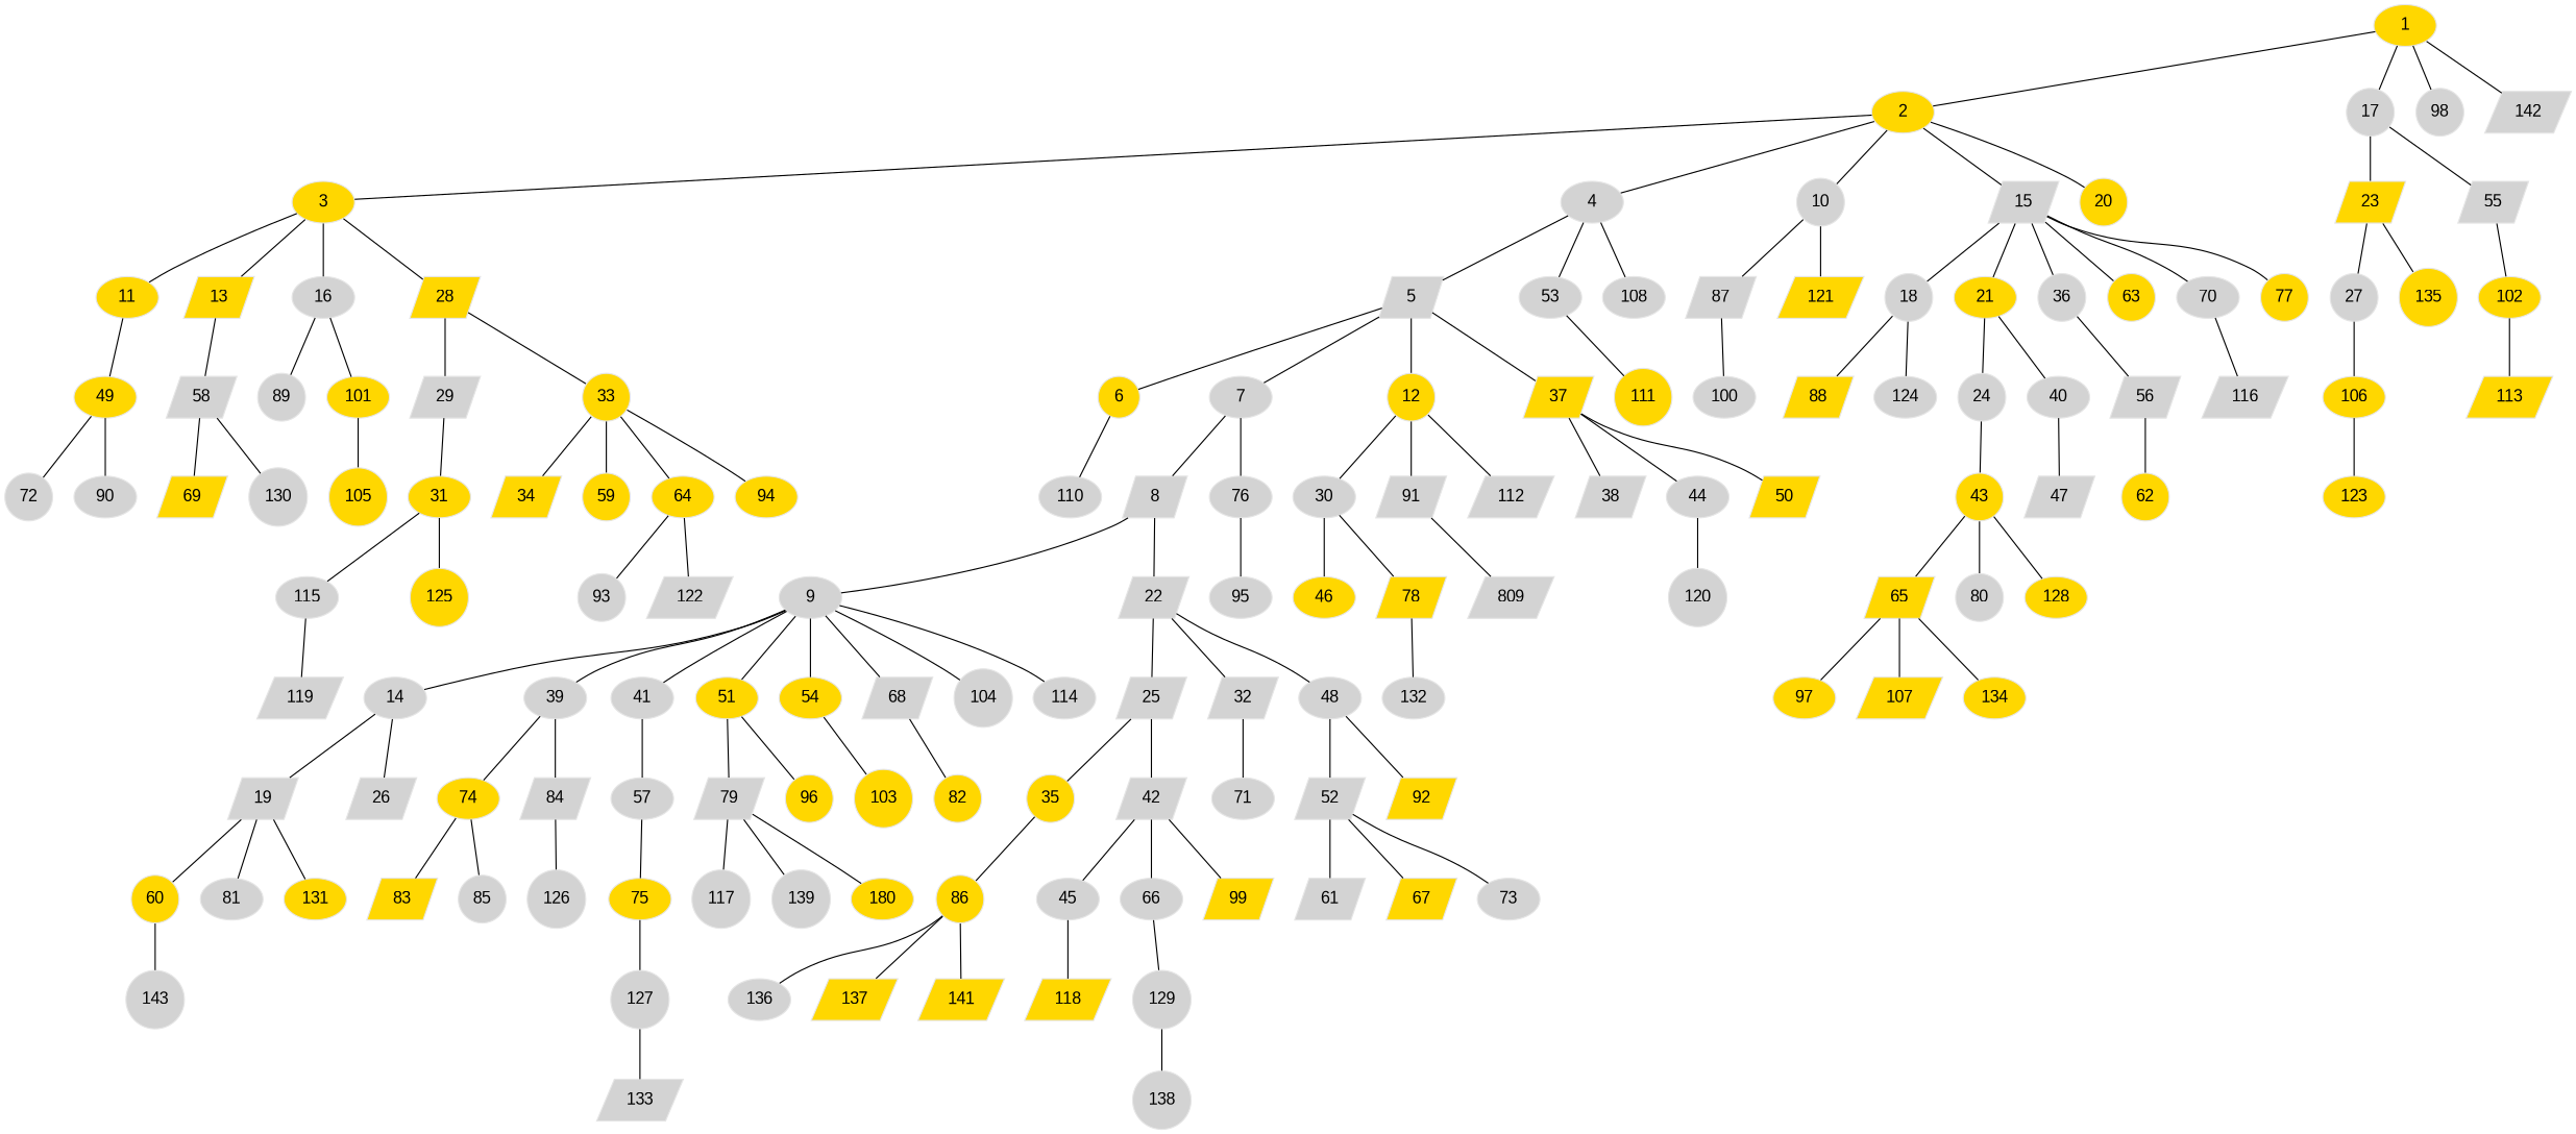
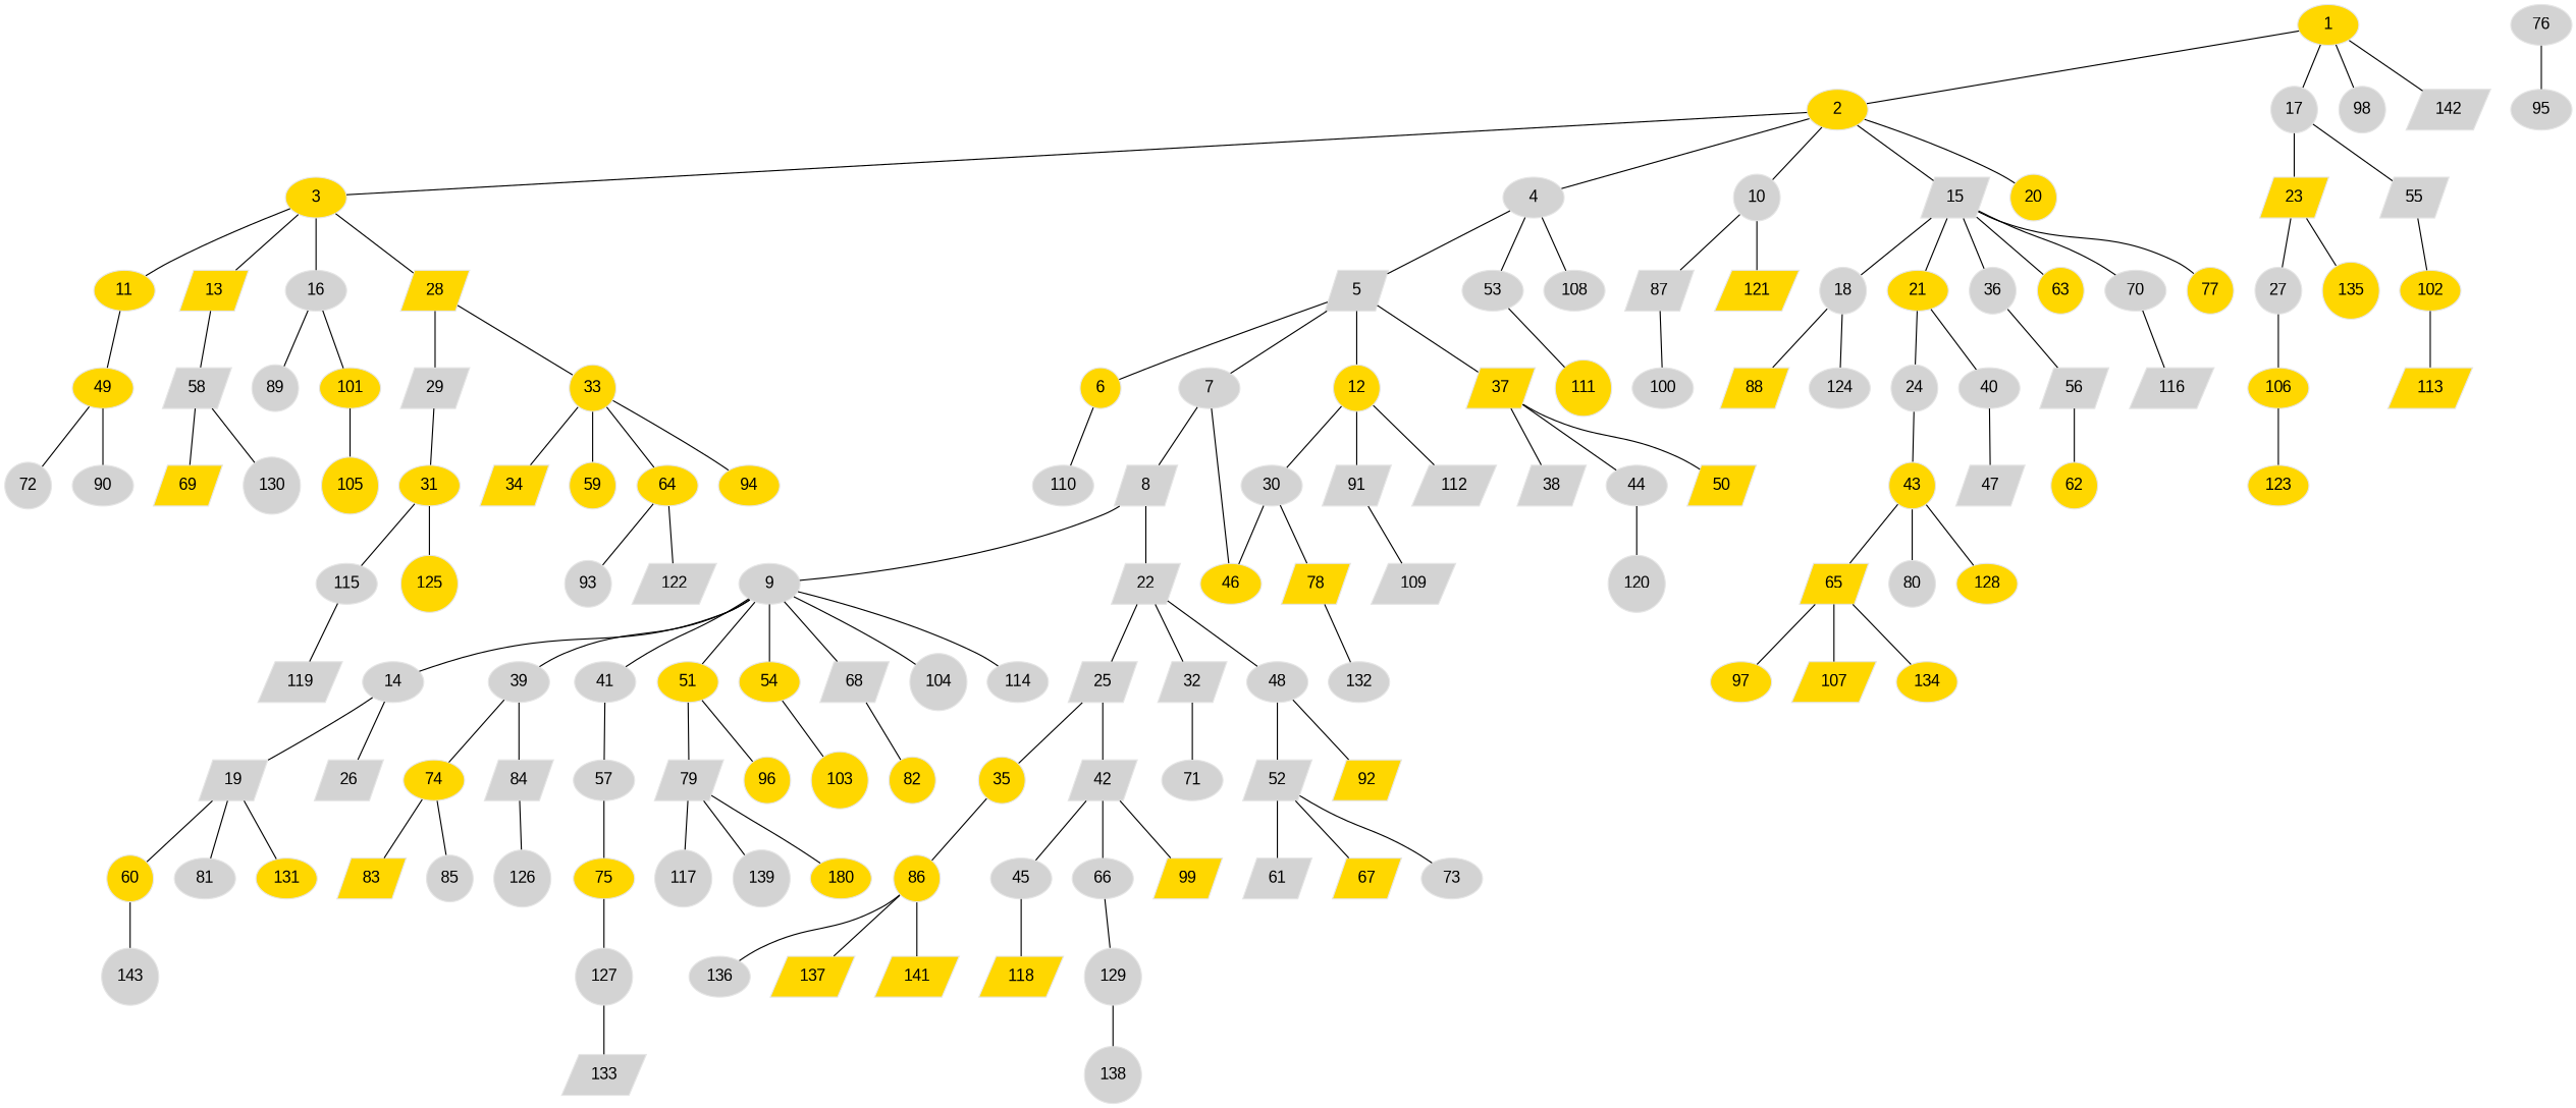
  graph {
    fontname="Liberation Sans"
    node [color=gray90 fillcolor=lightgrey fontname="Liberation Sans" shape=ellipse style=filled]
    edge [fontname="Liberation Sans"]
    1 [fillcolor=gold]
    2 [fillcolor=gold]
    17 [shape=circle]
    98 [shape=circle]
    142 [shape=parallelogram]
    3 [fillcolor=gold]
    4
    10 [shape=circle]
    15 [shape=parallelogram]
    20 [fillcolor=gold shape=circle]
    23 [fillcolor=gold shape=parallelogram]
    55 [shape=parallelogram]
    11 [fillcolor=gold]
    13 [fillcolor=gold shape=parallelogram]
    16
    28 [fillcolor=gold shape=parallelogram]
    5 [shape=parallelogram]
    53
    108
    87 [shape=parallelogram]
    121 [fillcolor=gold shape=parallelogram]
    18 [shape=circle]
    21 [fillcolor=gold]
    36 [shape=circle]
    63 [fillcolor=gold shape=circle]
    70
    77 [fillcolor=gold shape=circle]
    49 [fillcolor=gold]
    58 [shape=parallelogram]
    89 [shape=circle]
    101 [fillcolor=gold]
    29 [shape=parallelogram]
    33 [fillcolor=gold shape=circle]
    6 [fillcolor=gold shape=circle]
    7
    12 [fillcolor=gold shape=circle]
    37 [fillcolor=gold shape=parallelogram]
    111 [fillcolor=gold shape=circle]
    110
    8 [shape=parallelogram]
    76
    30
    91 [shape=parallelogram]
    112 [shape=parallelogram]
    38 [shape=parallelogram]
    44
    50 [fillcolor=gold shape=parallelogram]
    9
    22 [shape=parallelogram]
    95
    14
    39
    41
    51 [fillcolor=gold]
    54 [fillcolor=gold]
    68 [shape=parallelogram]
    104 [shape=circle]
    114
    25 [shape=parallelogram]
    32 [shape=parallelogram]
    48
    19 [shape=parallelogram]
    26 [shape=parallelogram]
    74 [fillcolor=gold]
    84 [shape=parallelogram]
    57
    79 [shape=parallelogram]
    96 [fillcolor=gold shape=circle]
    103 [fillcolor=gold shape=circle]
    82 [fillcolor=gold shape=circle]
    100
    72 [shape=circle]
    90
    46 [fillcolor=gold]
    78 [fillcolor=gold shape=parallelogram]
-   109 [shape=parallelogram label=809]
+   109 [shape=parallelogram]
    69 [fillcolor=gold shape=parallelogram]
    130 [shape=circle]
    60 [fillcolor=gold shape=circle]
    81
    131 [fillcolor=gold]
    88 [fillcolor=gold shape=parallelogram]
    124
    24 [shape=circle]
    40
    56 [shape=parallelogram]
    116 [shape=parallelogram]
    105 [fillcolor=gold shape=circle]
    27 [shape=circle]
    135 [fillcolor=gold shape=circle]
    102 [fillcolor=gold]
    143 [shape=circle]
    43 [fillcolor=gold shape=circle]
    47 [shape=parallelogram]
    35 [fillcolor=gold shape=circle]
    42 [shape=parallelogram]
    71
    52 [shape=parallelogram]
    92 [fillcolor=gold shape=parallelogram]
    106 [fillcolor=gold]
    65 [fillcolor=gold shape=parallelogram]
    80 [shape=circle]
    128 [fillcolor=gold]
    86 [fillcolor=gold shape=circle]
    45
    66
    99 [fillcolor=gold shape=parallelogram]
    123 [fillcolor=gold]
    31 [fillcolor=gold]
    34 [fillcolor=gold shape=parallelogram]
    59 [fillcolor=gold shape=circle]
    64 [fillcolor=gold]
    94 [fillcolor=gold]
    115
    125 [fillcolor=gold shape=circle]
    132
    119 [shape=parallelogram]
    93 [shape=circle]
    122 [shape=parallelogram]
    136
    137 [fillcolor=gold shape=parallelogram]
    141 [fillcolor=gold shape=parallelogram]
    62 [fillcolor=gold shape=circle]
    120 [shape=circle]
    83 [fillcolor=gold shape=parallelogram]
    85 [shape=circle]
    126 [shape=circle]
    75 [fillcolor=gold]
    118 [fillcolor=gold shape=parallelogram]
    129 [shape=circle]
    97 [fillcolor=gold]
    107 [fillcolor=gold shape=parallelogram]
    134 [fillcolor=gold]
    61 [shape=parallelogram]
    67 [fillcolor=gold shape=parallelogram]
    73
    117 [shape=circle]
    139 [shape=circle]
    n139 [fillcolor=gold label=180]
    113 [fillcolor=gold shape=parallelogram]
    127 [shape=circle]
    138 [shape=circle]
    133 [shape=parallelogram]
    1 -- 2
    1 -- 17
    1 -- 98
    1 -- 142
    2 -- 3
    2 -- 4
    2 -- 10
    2 -- 15
    2 -- 20
    17 -- 23
    17 -- 55
    3 -- 11
    3 -- 13
    3 -- 16
    3 -- 28
    4 -- 5
    4 -- 53
    4 -- 108
    10 -- 87
    10 -- 121
    15 -- 18
    15 -- 21
    15 -- 36
    15 -- 63
    15 -- 70
    15 -- 77
    23 -- 27
    23 -- 135
    55 -- 102
    11 -- 49
    13 -- 58
    16 -- 89
    16 -- 101
    28 -- 29
    28 -- 33
    5 -- 6
    5 -- 7
    5 -- 12
    5 -- 37
    53 -- 111
    87 -- 100
    18 -- 88
    18 -- 124
    21 -- 24
    21 -- 40
    36 -- 56
    70 -- 116
    49 -- 72
    49 -- 90
    58 -- 69
    58 -- 130
    101 -- 105
    29 -- 31
    33 -- 34
    33 -- 59
    33 -- 64
    33 -- 94
    6 -- 110
    7 -- 8
-   7 -- 76
+   7 -- 46
    12 -- 30
    12 -- 91
    12 -- 112
    37 -- 38
    37 -- 44
    37 -- 50
    8 -- 9
    8 -- 22
    76 -- 95
    30 -- 46
    30 -- 78
    91 -- 109
    44 -- 120
    9 -- 14
    9 -- 39
    9 -- 41
    9 -- 51
    9 -- 54
    9 -- 68
    9 -- 104
    9 -- 114
    22 -- 25
    22 -- 32
    22 -- 48
    14 -- 19
    14 -- 26
    39 -- 74
    39 -- 84
    41 -- 57
    51 -- 79
    51 -- 96
    54 -- 103
    68 -- 82
    25 -- 35
    25 -- 42
    32 -- 71
    48 -- 52
    48 -- 92
    19 -- 60
    19 -- 81
    19 -- 131
    74 -- 83
    74 -- 85
    84 -- 126
    57 -- 75
    79 -- 117
    79 -- 139
    79 -- n139
    78 -- 132
    60 -- 143
    24 -- 43
    40 -- 47
    56 -- 62
    27 -- 106
    102 -- 113
    43 -- 65
    43 -- 80
    43 -- 128
    35 -- 86
    42 -- 45
    42 -- 66
    42 -- 99
    52 -- 61
    52 -- 67
    52 -- 73
    106 -- 123
    65 -- 97
    65 -- 107
    65 -- 134
    86 -- 136
    86 -- 137
    86 -- 141
    45 -- 118
    66 -- 129
    31 -- 115
    31 -- 125
    64 -- 93
    64 -- 122
    115 -- 119
    75 -- 127
    129 -- 138
    127 -- 133
  }
